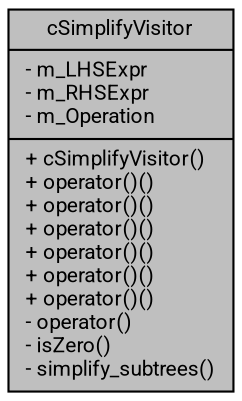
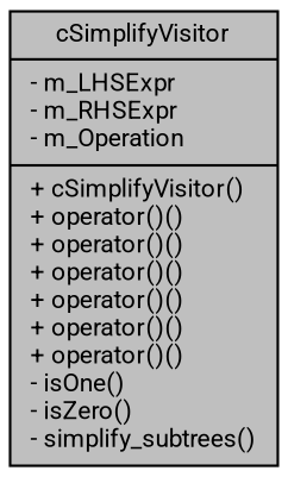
  digraph {
    fontname=Roboto
-   n1 [color=black fillcolor=grey75 fontcolor=black fontname=Roboto fontsize=10 height=0.2 label="{cSimplifyVisitor\n|- m_LHSExpr\l- m_RHSExpr\l- m_Operation\l|+ cSimplifyVisitor()\l+ operator()()\l+ operator()()\l+ operator()()\l+ operator()()\l+ operator()()\l+ operator()()\l- operator()\l- isZero()\l- simplify_subtrees()\l}" shape=record style=filled width=0.4]
+   n1 [color=black fillcolor=grey75 fontcolor=black fontname=Roboto fontsize=10 height=0.2 label="{cSimplifyVisitor\n|- m_LHSExpr\l- m_RHSExpr\l- m_Operation\l|+ cSimplifyVisitor()\l+ operator()()\l+ operator()()\l+ operator()()\l+ operator()()\l+ operator()()\l+ operator()()\l- isOne()\l- isZero()\l- simplify_subtrees()\l}" shape=record style=filled width=0.4]
  }
